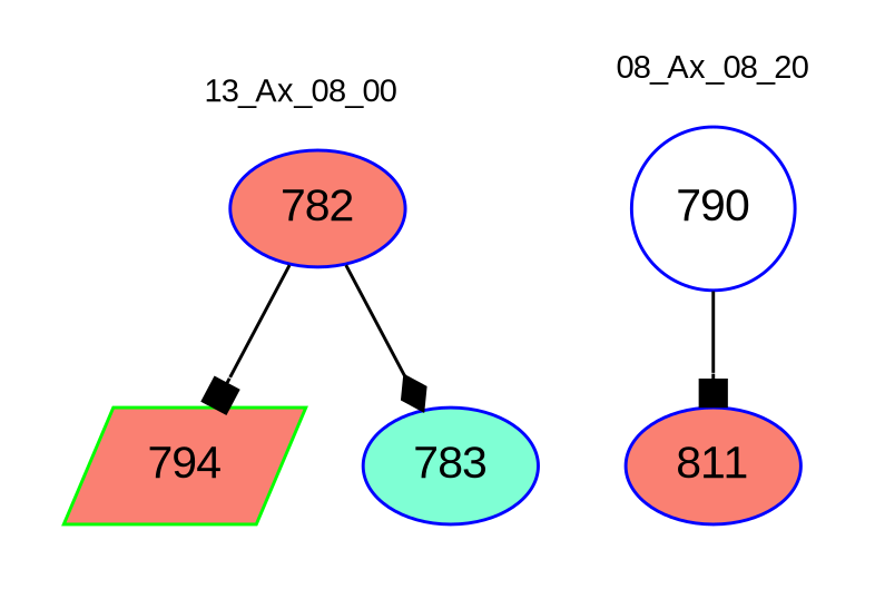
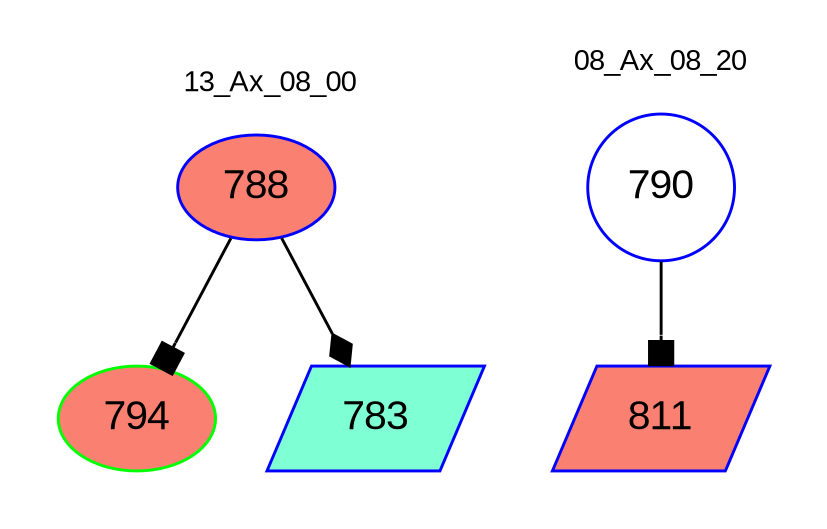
  digraph {
    fontname="Liberation Sans"
    node [color=blue fillcolor=salmon fontname="Liberation Sans" shape=ellipse style=filled]
    edge [arrowhead=box color=black fontname="Liberation Sans"]
-   n1 [label=782]
-   n2 [color=green label=794 shape=parallelogram]
-   n3 [fillcolor=aquamarine label=783]
+   n1 [label=788]
+   n2 [color=green label=794]
+   n3 [fillcolor=aquamarine label=783 shape=parallelogram]
    n4 [fillcolor=white label=790 shape=circle]
-   n5 [label=811]
+   n5 [label=811 shape=parallelogram]
    subgraph cluster_1 {
      color=white
      fontsize=10
      label="13_Ax_08_00"
      n1
      n2
      n3
    }
    subgraph cluster_2 {
      color=white
      fontsize=10
      label="08_Ax_08_20"
      n4
      n5
    }
    n1 -> n2
    n1 -> n3 [arrowhead=diamond]
    n4 -> n5
  }
